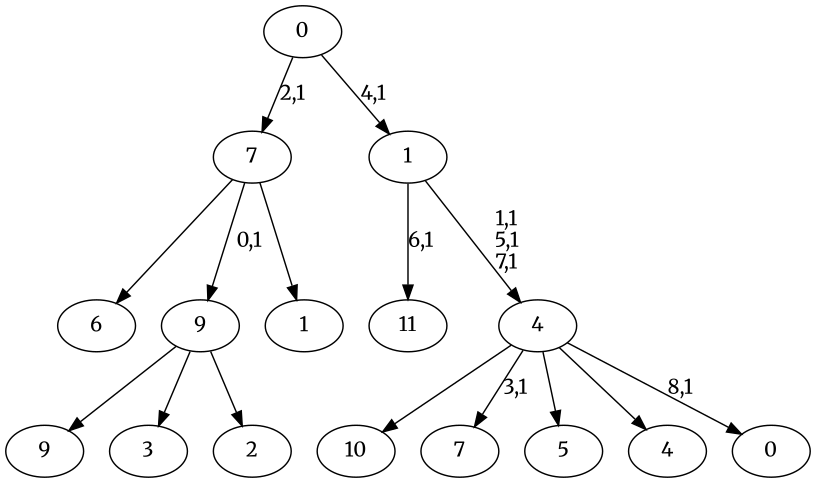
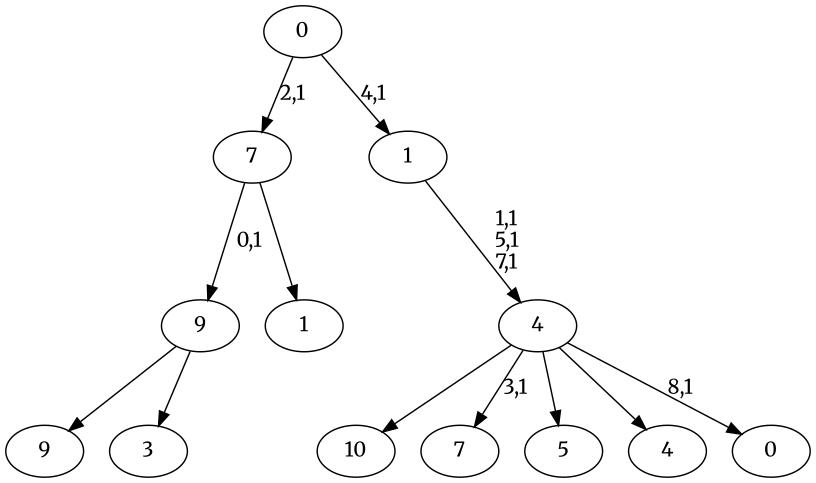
  digraph {
    fontname=Merriweather
    node [fontname=Merriweather]
    edge [fontname=Merriweather]
-   n1 [label=11]
    n2 [label=10]
    n3 [label=9]
    n4 [label=7]
-   n5 [label=6]
    n6 [label=5]
    n7 [label=4]
    n8 [label=3]
-   n9 [label=2]
    9
    n11 [label=1]
    7
    n13 [label=0]
    4
    1
    0
    9 -> n3
    9 -> n8
-   9 -> n9
-   7 -> n5
    7 -> 9 [label="0,1"]
    7 -> n11
    4 -> n2
    4 -> n4 [label="3,1"]
    4 -> n6
    4 -> n7
    4 -> n13 [label="8,1"]
-   1 -> n1 [label="6,1"]
    1 -> 4 [label="1,1\n5,1\n7,1"]
    0 -> 7 [label="2,1"]
    0 -> 1 [label="4,1"]
  }
